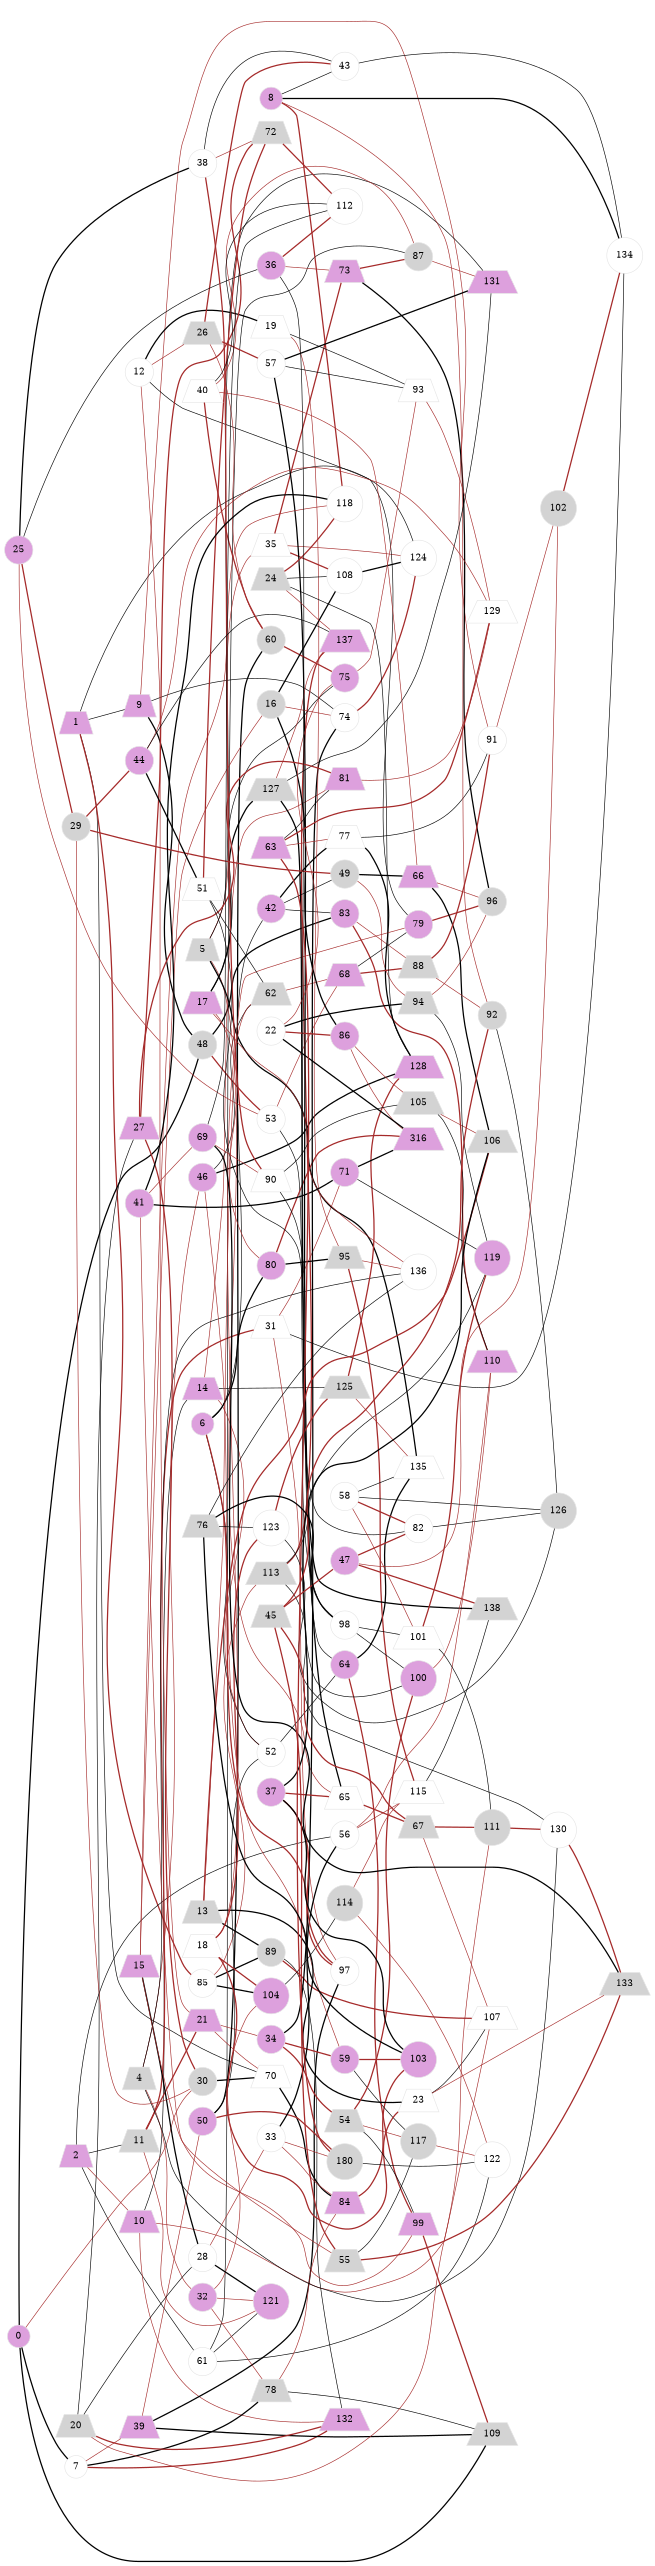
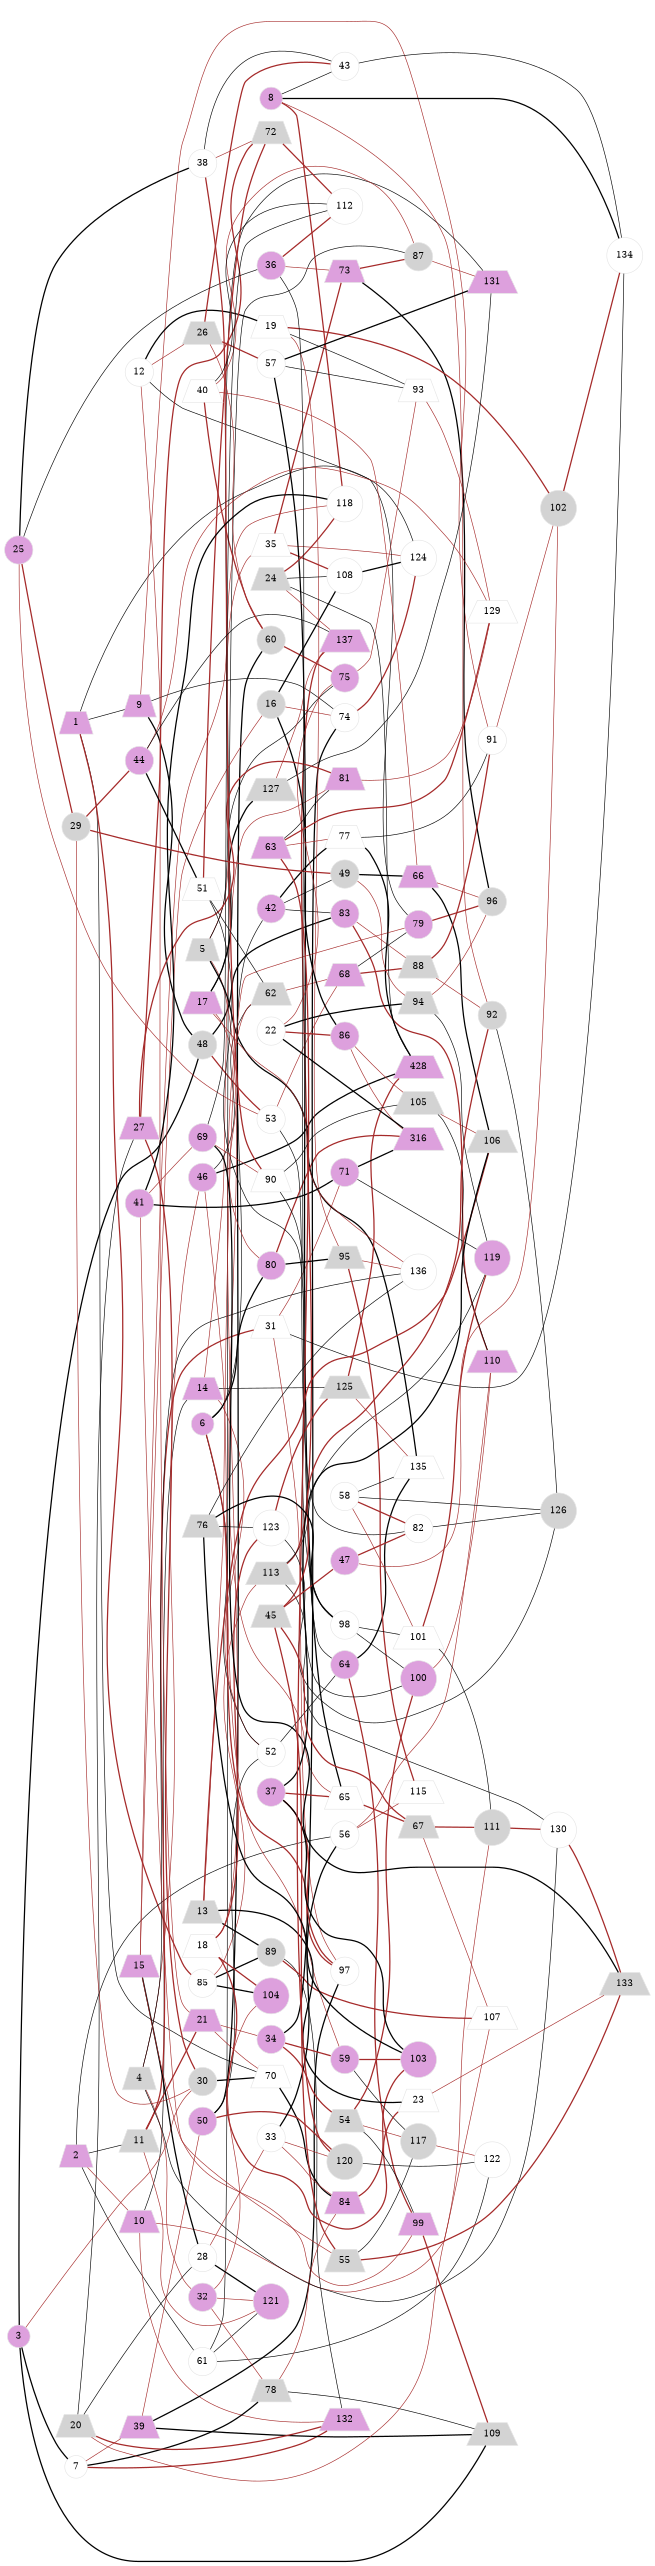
  graph {
    rankdir=LR
    node [color=gray90 fillcolor=plum shape=circle style=filled]
    edge [color=brown style=solid]
    1 [shape=trapezium]
    9 [shape=trapezium]
    70 [fillcolor=white shape=trapezium]
    85 [fillcolor=white]
    124 [fillcolor=white]
    48 [fillcolor=lightgrey]
    74 [fillcolor=white]
    91 [fillcolor=white]
    84 [shape=trapezium]
    89 [fillcolor=lightgrey]
    104
    113 [fillcolor=lightgrey shape=trapezium]
    2 [shape=trapezium]
    10 [shape=trapezium]
    11 [fillcolor=lightgrey shape=trapezium]
    56 [fillcolor=white]
    61 [fillcolor=white]
    132 [shape=trapezium]
    14 [shape=trapezium]
    107 [fillcolor=white shape=trapezium]
    21 [shape=trapezium]
    31 [fillcolor=white shape=trapezium]
    121
    110 [shape=trapezium]
    115 [fillcolor=white shape=trapezium]
    87 [fillcolor=lightgrey]
    122 [fillcolor=white]
    7 [fillcolor=white]
-   3 [label=0]
+   3
    30 [fillcolor=lightgrey]
    109 [fillcolor=lightgrey shape=trapezium]
    39 [shape=trapezium]
    78 [fillcolor=lightgrey shape=trapezium]
    53 [fillcolor=white]
    83
    4 [fillcolor=lightgrey shape=trapezium]
    32
    46
    130 [fillcolor=white]
    136 [fillcolor=white]
    62 [fillcolor=lightgrey shape=trapezium]
-   128 [shape=trapezium]
+   128 [shape=trapezium label=428]
    59
    133 [fillcolor=lightgrey shape=trapezium]
    5 [fillcolor=lightgrey shape=trapezium]
    35 [fillcolor=white shape=trapezium]
    65 [fillcolor=white shape=trapezium]
    131 [shape=trapezium]
    135 [fillcolor=white shape=trapezium]
    108 [fillcolor=white]
    73 [shape=trapezium]
    67 [fillcolor=lightgrey shape=trapezium]
    6
    42
    52 [fillcolor=white]
    80
    97 [fillcolor=white]
    49 [fillcolor=lightgrey]
    77 [fillcolor=white shape=trapezium]
    64
    95 [fillcolor=lightgrey shape=trapezium]
    n62 [label=316 shape=trapezium]
    50
    43 [fillcolor=white]
    8
    92 [fillcolor=lightgrey]
    118 [fillcolor=white]
    134 [fillcolor=white]
    126 [fillcolor=lightgrey]
    102 [fillcolor=lightgrey]
    81 [shape=trapezium]
    125 [fillcolor=lightgrey shape=trapezium]
    34
    71
    12 [fillcolor=white]
    19 [fillcolor=white shape=trapezium]
    26 [fillcolor=lightgrey shape=trapezium]
    79
    93 [fillcolor=white shape=trapezium]
    57 [fillcolor=white]
    60 [fillcolor=lightgrey]
    96 [fillcolor=lightgrey]
    13 [fillcolor=lightgrey shape=trapezium]
    23 [fillcolor=white shape=trapezium]
    106 [fillcolor=lightgrey shape=trapezium]
    129 [fillcolor=white shape=trapezium]
    15 [shape=trapezium]
    16 [fillcolor=lightgrey]
    28 [fillcolor=white]
    55 [fillcolor=lightgrey shape=trapezium]
    86
    33 [fillcolor=white]
    117 [fillcolor=lightgrey]
    105 [fillcolor=lightgrey shape=trapezium]
    17 [shape=trapezium]
    75
    127 [fillcolor=lightgrey shape=trapezium]
    137 [shape=trapezium]
-   138 [fillcolor=lightgrey shape=trapezium]
    18 [fillcolor=white shape=trapezium]
    123 [fillcolor=white]
    68 [shape=trapezium]
-   114 [fillcolor=lightgrey]
    20 [fillcolor=lightgrey shape=trapezium]
    27 [shape=trapezium]
    111 [fillcolor=lightgrey]
    72 [fillcolor=lightgrey shape=trapezium]
    54 [fillcolor=lightgrey shape=trapezium]
    22 [fillcolor=white]
    94 [fillcolor=lightgrey shape=trapezium]
    119
    24 [fillcolor=lightgrey shape=trapezium]
    29 [fillcolor=lightgrey]
    25
    36
    38 [fillcolor=white]
    44
    112 [fillcolor=white]
    90 [fillcolor=white shape=trapezium]
    82 [fillcolor=white]
-   120 [fillcolor=lightgrey label=180]
+   120 [fillcolor=lightgrey]
    51 [fillcolor=white shape=trapezium]
    66 [shape=trapezium]
    103
    99 [shape=trapezium]
    100
    37
    98 [fillcolor=white]
    40 [fillcolor=white shape=trapezium]
    41
    69
    88 [fillcolor=lightgrey shape=trapezium]
    45 [fillcolor=lightgrey shape=trapezium]
    47
    58 [fillcolor=white]
    101 [fillcolor=white shape=trapezium]
    63 [shape=trapezium]
    76 [fillcolor=lightgrey shape=trapezium]
    1 -- 9 [color=black]
    1 -- 70 [color=black]
    1 -- 85 [style=bold]
    1 -- 124 [color=black]
    9 -- 48 [color=black style=bold]
    9 -- 74 [color=black]
    9 -- 91
    70 -- 84 [color=black style=bold]
    85 -- 89 [color=black style=bold]
    85 -- 104 [color=black style=bold]
    85 -- 113
    48 -- 53 [style=bold]
    48 -- 83 [color=black style=bold]
    74 -- 124 [style=bold]
    91 -- 102
    84 -- 103 [style=bold]
    89 -- 132 [color=black]
    89 -- 107 [style=bold]
-   104 -- 114 [color=black]
    113 -- 130 [color=black]
    113 -- 137 [style=bold]
    113 -- 119 [color=black]
    2 -- 10
    2 -- 11 [color=black]
    2 -- 56 [color=black]
    2 -- 61 [color=black]
    10 -- 132
    10 -- 14 [color=black]
    10 -- 107
    11 -- 21 [style=bold]
    11 -- 31 [style=bold]
    11 -- 121
    56 -- 110
    56 -- 115
    61 -- 121 [color=black]
    61 -- 87 [color=black]
    61 -- 122 [color=black]
    14 -- 52
    14 -- 81
    14 -- 125 [color=black]
    21 -- 70
    21 -- 34
    31 -- 97
    31 -- 134 [color=black]
    31 -- 71
-   115 -- 138 [color=black]
    87 -- 131
    7 -- 132 [style=bold]
    7 -- 39
    7 -- 78 [color=black style=bold]
    3 -- 48 [color=black style=bold]
    3 -- 7 [color=black style=bold]
    3 -- 30
    3 -- 109 [color=black style=bold]
    30 -- 70 [color=black style=bold]
    39 -- 109 [color=black style=bold]
    39 -- 97 [color=black style=bold]
    39 -- 50
    78 -- 84
    78 -- 109 [color=black]
    53 -- 68
    53 -- 82 [color=black]
    83 -- 110 [style=bold]
    83 -- 88
    4 -- 32
    4 -- 46
    4 -- 130 [color=black]
    4 -- 136 [color=black]
    32 -- 104
    32 -- 121
    32 -- 78
    46 -- 62 [color=black]
    46 -- 128 [color=black style=bold]
    46 -- 59
    130 -- 133 [style=bold]
    62 -- 68
    59 -- 117 [color=black]
    59 -- 103 [style=bold]
    5 -- 35
    5 -- 65
    5 -- 131 [color=black]
    5 -- 135 [color=black style=bold]
    35 -- 124
    35 -- 108 [style=bold]
    35 -- 73 [style=bold]
    65 -- 67 [style=bold]
    108 -- 124 [color=black style=bold]
    73 -- 87 [style=bold]
    73 -- 96 [color=black style=bold]
    67 -- 107
    67 -- 111 [style=bold]
    6 -- 42 [color=black]
    6 -- 52 [color=black]
    6 -- 80 [color=black style=bold]
    6 -- 97 [style=bold]
    42 -- 83 [color=black]
    42 -- 49 [color=black]
    42 -- 77 [color=black style=bold]
    52 -- 64 [color=black]
    80 -- 95 [color=black style=bold]
    80 -- n62 [style=bold]
    49 -- 94
    49 -- 66 [color=black style=bold]
    77 -- 91 [color=black]
    77 -- 128 [color=black style=bold]
    64 -- 135 [color=black style=bold]
    64 -- 99 [style=bold]
    95 -- 115 [style=bold]
    95 -- 136
    50 -- 52 [color=black]
    50 -- 60 [color=black style=bold]
    50 -- 120 [style=bold]
    43 -- 134 [color=black]
    8 -- 43 [color=black]
    8 -- 92
    8 -- 118 [style=bold]
    8 -- 134 [color=black style=bold]
    92 -- 126 [color=black]
    102 -- 134 [style=bold]
    81 -- 129
    125 -- 128 [style=bold]
    125 -- 135
    34 -- 74 [color=black style=bold]
    34 -- 59 [style=bold]
    34 -- 54 [style=bold]
    71 -- n62 [color=black style=bold]
    71 -- 119 [color=black]
    12 -- 21
    12 -- 19 [color=black style=bold]
    12 -- 26
    12 -- 79 [color=black]
    19 -- 95
+   19 -- 102 [style=bold]
    19 -- 93 [color=black]
    26 -- 43 [style=bold]
    26 -- 57 [style=bold]
    26 -- 60
    79 -- 96 [style=bold]
    93 -- 129
    57 -- 65 [color=black style=bold]
    57 -- 131 [color=black style=bold]
    57 -- 93 [color=black]
    60 -- 75 [style=bold]
    13 -- 89 [color=black style=bold]
    13 -- 79
    13 -- 23 [color=black style=bold]
    13 -- 106 [style=bold]
-   23 -- 107 [color=black]
    23 -- 133
    15 -- 118
    15 -- 16
    15 -- 28 [color=black style=bold]
    15 -- 55
    16 -- 74
    16 -- 108 [color=black style=bold]
    16 -- 86 [color=black style=bold]
    28 -- 121 [color=black style=bold]
    28 -- 33
    55 -- 133 [style=bold]
    55 -- 117 [color=black]
    86 -- n62
    86 -- 105
    33 -- 84
    33 -- 56 [color=black style=bold]
    33 -- 120
    117 -- 122
    105 -- 110 [color=black]
    105 -- 106
    17 -- 136
    17 -- 80
    17 -- 75 [color=black]
    17 -- 127 [color=black style=bold]
    75 -- 93
    127 -- 131 [color=black]
    127 -- 137
-   127 -- 138 [color=black style=bold]
    18 -- 104 [style=bold]
    18 -- 62
    18 -- 23 [style=bold]
    18 -- 123 [style=bold]
    123 -- 126 [color=black]
    123 -- 125 [style=bold]
    68 -- 79 [color=black]
    68 -- 88 [style=bold]
-   114 -- 115
-   114 -- 122
    20 -- 132 [style=bold]
    20 -- 28 [color=black]
    20 -- 27 [color=black]
    20 -- 111
    27 -- 30 [style=bold]
    27 -- 81 [style=bold]
    27 -- 72 [style=bold]
    111 -- 130 [style=bold]
    72 -- 112 [style=bold]
    54 -- 117
    54 -- 99 [color=black]
    54 -- 100 [style=bold]
    22 -- n62 [color=black style=bold]
    22 -- 86 [style=bold]
    22 -- 75
    22 -- 94 [color=black style=bold]
    94 -- 96
    94 -- 119 [color=black]
    24 -- 128 [color=black]
    24 -- 108 [color=black]
    24 -- 118 [style=bold]
    24 -- 137
    29 -- 30
    29 -- 49 [style=bold]
    29 -- 44 [style=bold]
    25 -- 53
    25 -- 29 [style=bold]
    25 -- 36 [color=black]
    25 -- 38 [color=black style=bold]
    36 -- 73
    36 -- 64 [color=black]
    36 -- 112 [style=bold]
    38 -- 43 [color=black]
    38 -- 72
    38 -- 90 [style=bold]
    44 -- 129
    44 -- 137 [color=black]
    44 -- 51 [color=black style=bold]
    90 -- 105 [color=black]
    90 -- 98 [color=black]
    82 -- 126 [color=black]
    120 -- 122 [color=black]
    51 -- 62 [color=black]
    51 -- 72 [style=bold]
    51 -- 100 [color=black]
    66 -- 96
    66 -- 106 [color=black style=bold]
    99 -- 109 [style=bold]
    100 -- 110
    37 -- 65 [style=bold]
    37 -- 97 [style=bold]
    37 -- 106 [color=black style=bold]
    37 -- 103 [color=black style=bold]
    98 -- 100 [color=black]
    98 -- 101 [color=black]
    40 -- 87
    40 -- 60 [style=bold]
    40 -- 112 [color=black]
    40 -- 66
    41 -- 118 [color=black style=bold]
    41 -- 71 [color=black style=bold]
    41 -- 99
    41 -- 69
    69 -- 133 [color=black style=bold]
    69 -- 112 [color=black]
    69 -- 90
    88 -- 91 [style=bold]
    88 -- 92
    45 -- 67 [style=bold]
    45 -- 92 [style=bold]
    45 -- 55 [style=bold]
    45 -- 47 [style=bold]
    47 -- 102
-   47 -- 138 [style=bold]
    47 -- 82 [style=bold]
    58 -- 135 [color=black]
    58 -- 126 [color=black]
    58 -- 82 [style=bold]
    58 -- 101
    101 -- 111 [color=black]
    101 -- 119 [style=bold]
    63 -- 77
    63 -- 81 [color=black]
    63 -- 129 [style=bold]
    63 -- 120 [style=bold]
    76 -- 136 [color=black]
    76 -- 123 [color=black]
    76 -- 103 [color=black style=bold]
    76 -- 98 [color=black style=bold]
  }
